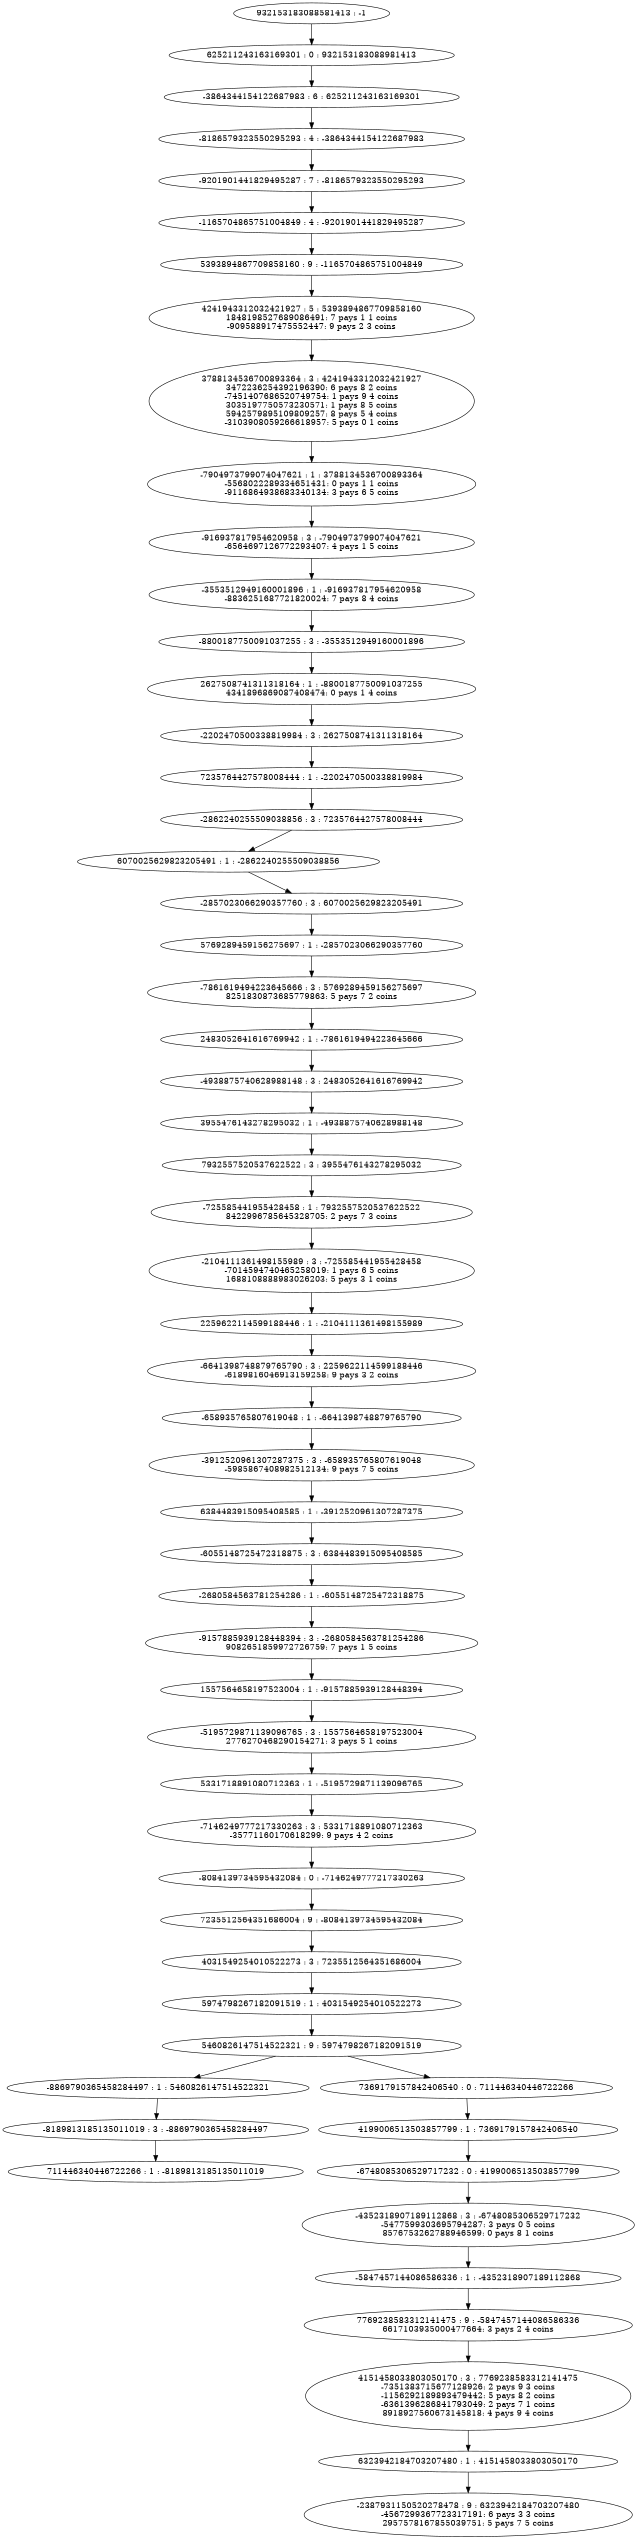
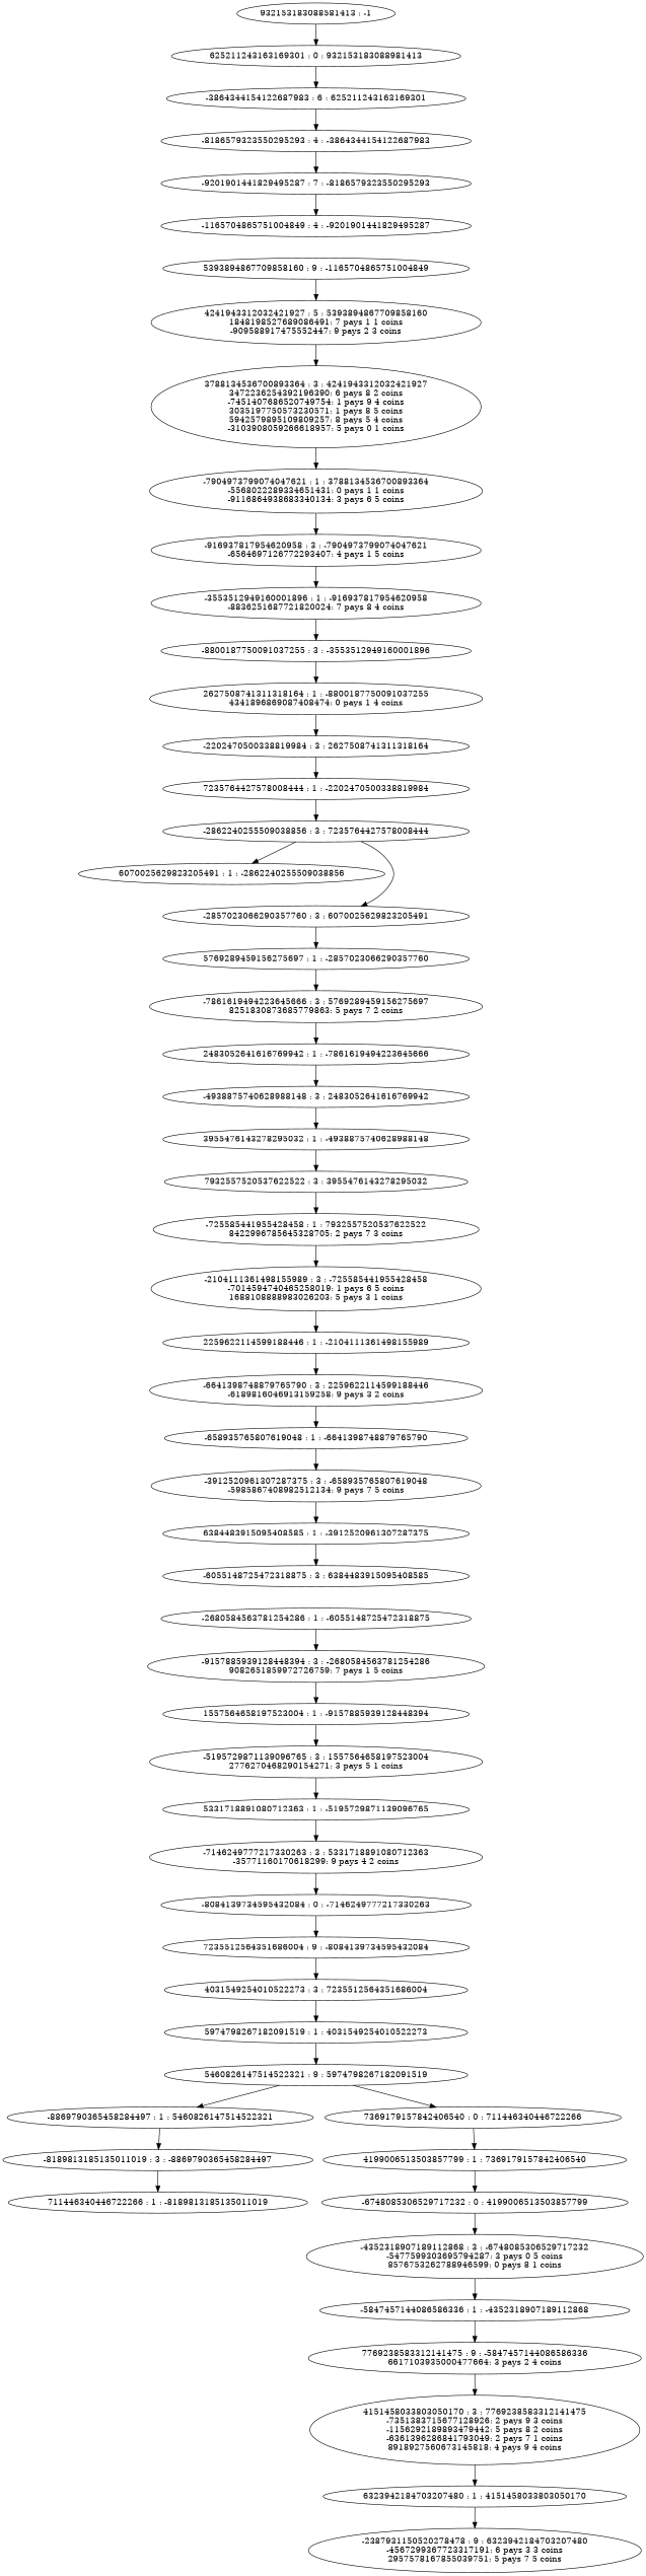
  digraph {
    fontname="DejaVu Serif"
    node [fontname="DejaVu Serif"]
    edge [fontname="DejaVu Serif"]
    n1 [label="932153183088581413 : -1"]
    n2 [label="625211243163169301 : 0 : 932153183088981413\n"]
    n3 [label="-3864344154122687983 : 6 : 625211243163169301\n"]
    n4 [label="-8186579323550295293 : 4 : -3864344154122687983\n"]
    n5 [label="-9201901441829495287 : 7 : -8186579323550295293\n"]
    n6 [label="-1165704865751004849 : 4 : -9201901441829495287\n"]
    n7 [label="5393894867709858160 : 9 : -1165704865751004849\n"]
    n8 [label="4241943312032421927 : 5 : 5393894867709858160\n1848198527689086491: 7 pays 1 1 coins\n-909588917475552447: 9 pays 2 3 coins\n"]
    n9 [label="3788134536700893364 : 3 : 4241943312032421927\n3472236254392196390: 6 pays 8 2 coins\n-7451407686520749754: 1 pays 9 4 coins\n3035197750573230571: 1 pays 8 5 coins\n5942579895109809257: 8 pays 5 4 coins\n-3103908059266618957: 5 pays 0 1 coins\n"]
    n10 [label="-7904973799074047621 : 1 : 3788134536700893364\n-5568022289334651431: 0 pays 1 1 coins\n-9116864938683340134: 3 pays 6 5 coins\n"]
    n11 [label="-916937817954620958 : 3 : -7904973799074047621\n-6564697126772293407: 4 pays 1 5 coins\n"]
    n12 [label="-3553512949160001896 : 1 : -916937817954620958\n-8836251687721820024: 7 pays 8 4 coins\n"]
    n13 [label="-8800187750091037255 : 3 : -3553512949160001896\n"]
    n14 [label="2627508741311318164 : 1 : -8800187750091037255\n4341896869087408474: 0 pays 1 4 coins\n"]
    n15 [label="-2202470500338819984 : 3 : 2627508741311318164\n"]
    n16 [label="7235764427578008444 : 1 : -2202470500338819984\n"]
    n17 [label="-2862240255509038856 : 3 : 7235764427578008444\n"]
    n18 [label="6070025629823205491 : 1 : -2862240255509038856\n"]
    n19 [label="-2857023066290357760 : 3 : 6070025629823205491\n"]
    n20 [label="5769289459156275697 : 1 : -2857023066290357760\n"]
    n21 [label="-7861619494223645666 : 3 : 5769289459156275697\n8251830873685779863: 5 pays 7 2 coins\n"]
    n22 [label="2483052641616769942 : 1 : -7861619494223645666\n"]
    n23 [label="-4938875740628988148 : 3 : 2483052641616769942\n"]
    n24 [label="3955476143278295032 : 1 : -4938875740628988148\n"]
    n25 [label="7932557520537622522 : 3 : 3955476143278295032\n"]
    n26 [label="-725585441955428458 : 1 : 7932557520537622522\n8422996785645328705: 2 pays 7 3 coins\n"]
    n27 [label="-2104111361498155989 : 3 : -725585441955428458\n-7014594740465258019: 1 pays 6 5 coins\n1688108888983026203: 5 pays 3 1 coins\n"]
    n28 [label="2259622114599188446 : 1 : -2104111361498155989\n"]
    n29 [label="-6641398748879765790 : 3 : 2259622114599188446\n-6189816046913159258: 9 pays 3 2 coins\n"]
    n30 [label="-658935765807619048 : 1 : -6641398748879765790\n"]
    n31 [label="-3912520961307287375 : 3 : -658935765807619048\n-5985867408982512134: 9 pays 7 5 coins\n"]
    n32 [label="6384483915095408585 : 1 : -3912520961307287375\n"]
    n33 [label="-6055148725472318875 : 3 : 6384483915095408585\n"]
    n34 [label="-2680584563781254286 : 1 : -6055148725472318875\n"]
    n35 [label="-9157885939128448394 : 3 : -2680584563781254286\n9082651859972726759: 7 pays 1 5 coins\n"]
    n36 [label="1557564658197523004 : 1 : -9157885939128448394\n"]
    n37 [label="-5195729871139096765 : 3 : 1557564658197523004\n2776270468290154271: 3 pays 5 1 coins\n"]
    n38 [label="5331718891080712363 : 1 : -5195729871139096765\n"]
    n39 [label="-7146249777217330263 : 3 : 5331718891080712363\n-35771160170618299: 9 pays 4 2 coins\n"]
    n40 [label="-8084139734595432084 : 0 : -7146249777217330263\n"]
    n41 [label="7235512564351686004 : 9 : -8084139734595432084\n"]
    n42 [label="4031549254010522273 : 3 : 7235512564351686004\n"]
    n43 [label="5974798267182091519 : 1 : 4031549254010522273\n"]
    n44 [label="5460826147514522321 : 9 : 5974798267182091519\n"]
    n45 [label="-8869790365458284497 : 1 : 5460826147514522321\n"]
    n46 [label="7369179157842406540 : 0 : 711446340446722266\n"]
    n47 [label="-8189813185135011019 : 3 : -8869790365458284497\n"]
    n48 [label="711446340446722266 : 1 : -8189813185135011019\n"]
    n49 [label="4199006513503857799 : 1 : 7369179157842406540\n"]
    n50 [label="-6748085306529717232 : 0 : 4199006513503857799\n"]
    n51 [label="-4352318907189112868 : 3 : -6748085306529717232\n-5477599303695794287: 3 pays 0 5 coins\n8576753262788946599: 0 pays 8 1 coins\n"]
    n52 [label="-5847457144086586336 : 1 : -4352318907189112868\n"]
    n53 [label="7769238583312141475 : 9 : -5847457144086586336\n6617103935000477664: 3 pays 2 4 coins\n"]
    n54 [label="4151458033803050170 : 3 : 7769238583312141475\n-7351383715677128926: 2 pays 9 3 coins\n-1156292189893479442: 5 pays 8 2 coins\n-6361396286841793049: 2 pays 7 1 coins\n8918927560673145818: 4 pays 9 4 coins\n"]
    n55 [label="6323942184703207480 : 1 : 4151458033803050170\n"]
    n56 [label="-2387931150520278478 : 9 : 6323942184703207480\n-4567299367723317191: 6 pays 3 3 coins\n2957578167855039751: 5 pays 7 5 coins\n"]
    n1 -> n2
    n2 -> n3
    n3 -> n4
    n4 -> n5
    n5 -> n6
-   n6 -> n7
    n7 -> n8
    n8 -> n9
    n9 -> n10
    n10 -> n11
    n11 -> n12
    n12 -> n13
    n13 -> n14
    n14 -> n15
    n15 -> n16
    n16 -> n17
    n17 -> n18
-   n18 -> n19
+   n17 -> n19
    n19 -> n20
    n20 -> n21
    n21 -> n22
    n22 -> n23
    n23 -> n24
    n24 -> n25
    n25 -> n26
    n26 -> n27
    n27 -> n28
    n28 -> n29
    n29 -> n30
    n30 -> n31
    n31 -> n32
    n32 -> n33
-   n33 -> n34
    n34 -> n35
    n35 -> n36
    n36 -> n37
    n37 -> n38
    n38 -> n39
    n39 -> n40
    n40 -> n41
    n41 -> n42
    n42 -> n43
    n43 -> n44
    n44 -> n45
    n44 -> n46
    n45 -> n47
    n46 -> n49
    n47 -> n48
    n49 -> n50
    n50 -> n51
    n51 -> n52
    n52 -> n53
    n53 -> n54
    n54 -> n55
    n55 -> n56
  }
